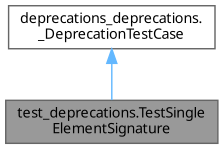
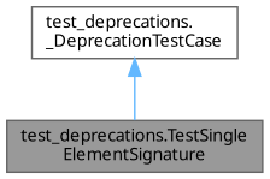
  digraph {
    fontname="Noto Sans"
    node [color=gray40 fontname="Noto Sans" fontsize=10 shape=box style=filled]
    n1 [fillcolor=grey60 fontcolor=black height=0.2 label="test_deprecations.TestSingle\lElementSignature" width=0.4]
-   n2 [fillcolor=white height=0.2 label="deprecations_deprecations.\l_DeprecationTestCase" width=0.4]
+   n2 [fillcolor=white height=0.2 label="test_deprecations.\l_DeprecationTestCase" width=0.4]
    n2 -> n1 [color=steelblue1 dir=back fontname="Noto Sans" fontsize=10 labelfontname=Helvetica labelfontsize=10 style=solid]
  }
